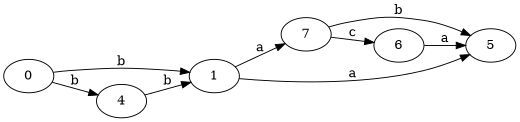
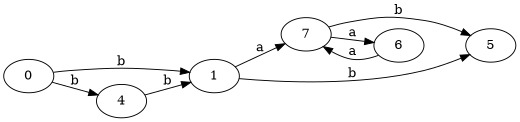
  strict digraph {
    rankdir=LR
    n1 [label=7]
    1
    5
    6
    4
    0
    n1 -> 5 [label=b]
-   n1 -> 6 [label=c]
+   n1 -> 6 [label=a]
    1 -> n1 [label=a]
-   1 -> 5 [label=a]
-   6 -> 5 [label=a]
+   1 -> 5 [label=b]
+   6 -> n1 [label=a]
    4 -> 1 [label=b]
    0 -> 1 [label=b]
    0 -> 4 [label=b]
  }
